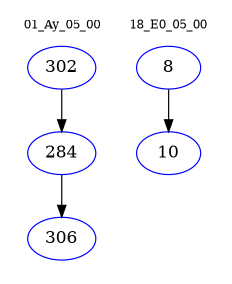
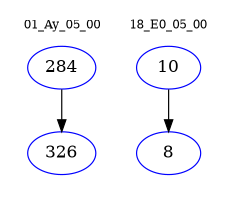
  digraph {
    node [color=blue]
    edge [color=black]
-   n1 [label=302]
    n2 [label=284]
-   n3 [label=306]
+   n3 [label=326]
    n4 [label=8]
    n5 [label=10]
    subgraph cluster_1 {
      color=white
      fontsize=10
      label="01_Ay_05_00"
-     n1
      n2
      n3
    }
    subgraph cluster_2 {
      color=white
      fontsize=10
      label="18_E0_05_00"
      n4
      n5
    }
-   n1 -> n2
    n2 -> n3
-   n4 -> n5
+   n5 -> n4
  }
